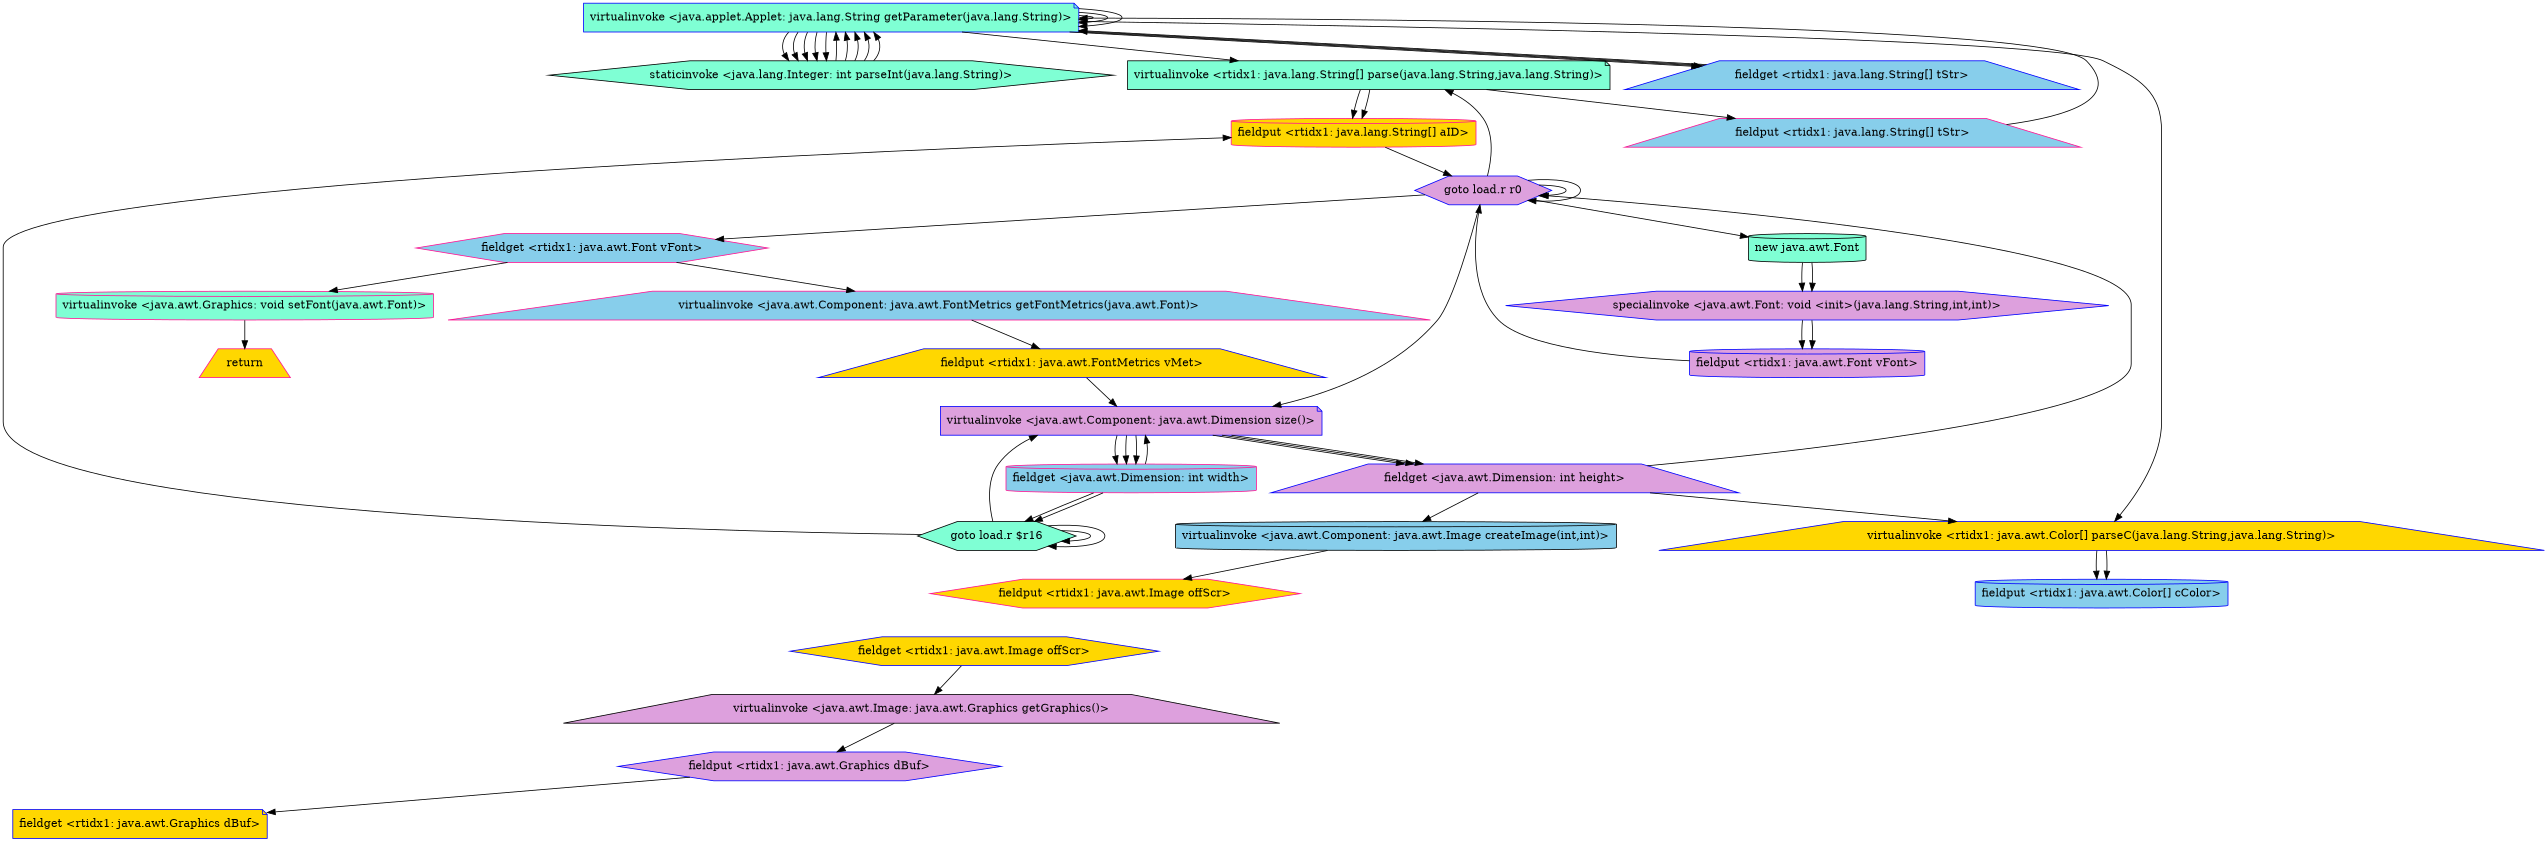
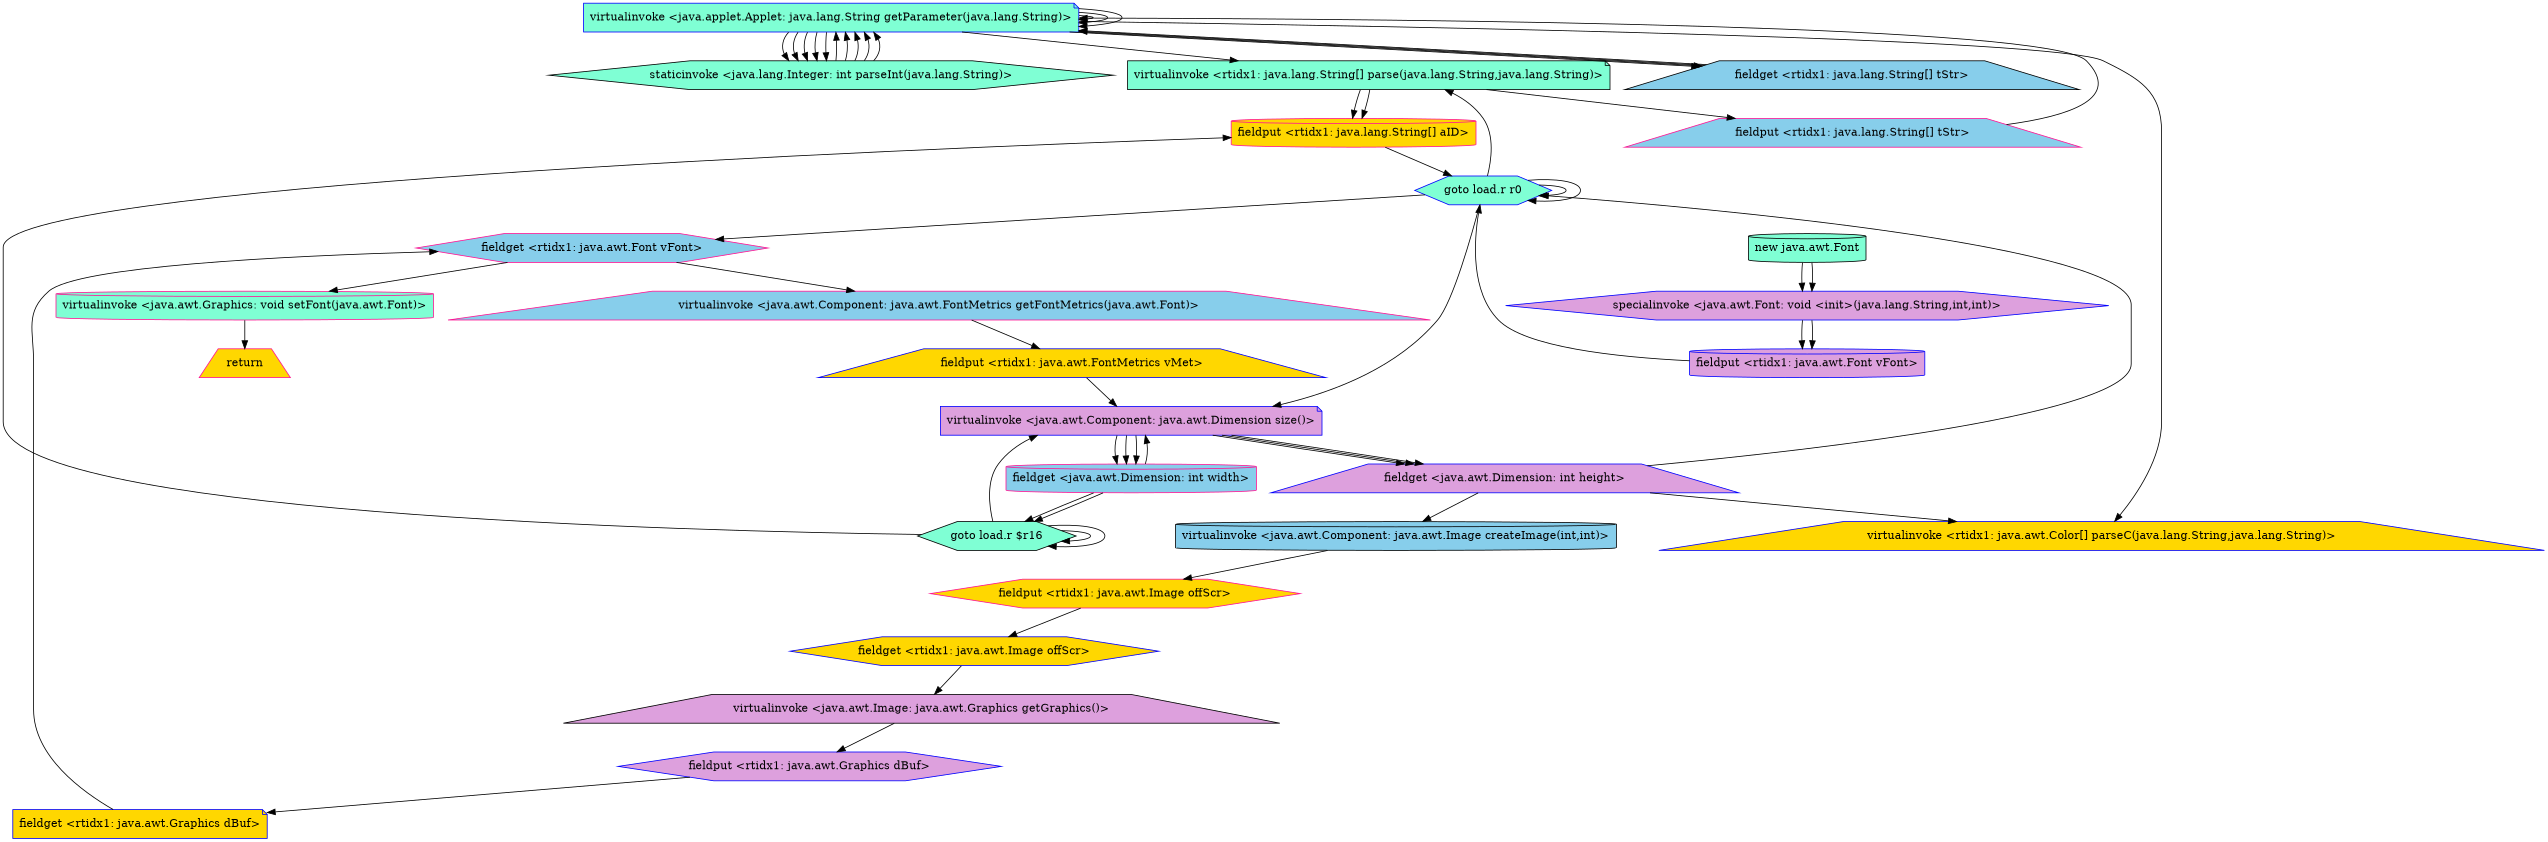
  digraph {
    node [color=blue fillcolor=aquamarine shape=hexagon style=filled]
    "virtualinvoke <java.applet.Applet: java.lang.String getParameter(java.lang.String)>" [shape=note]
    "staticinvoke <java.lang.Integer: int parseInt(java.lang.String)>" [color=black]
    "virtualinvoke <rtidx1: java.lang.String[] parse(java.lang.String,java.lang.String)>" [color=black shape=note]
-   "fieldget <rtidx1: java.lang.String[] tStr>" [fillcolor=skyblue shape=trapezium]
+   "fieldget <rtidx1: java.lang.String[] tStr>" [color=black fillcolor=skyblue shape=trapezium]
    "virtualinvoke <rtidx1: java.awt.Color[] parseC(java.lang.String,java.lang.String)>" [fillcolor=gold shape=trapezium]
    "fieldput <rtidx1: java.lang.String[] aID>" [color=deeppink fillcolor=gold shape=cylinder]
    "fieldput <rtidx1: java.lang.String[] tStr>" [color=deeppink fillcolor=skyblue shape=trapezium]
-   "fieldput <rtidx1: java.awt.Color[] cColor>" [fillcolor=skyblue shape=cylinder]
-   "goto load.r r0" [fillcolor=plum]
+   "goto load.r r0"
    "virtualinvoke <java.awt.Component: java.awt.Dimension size()>" [fillcolor=plum shape=note]
    "new java.awt.Font" [color=black shape=cylinder]
    "fieldget <rtidx1: java.awt.Font vFont>" [color=deeppink fillcolor=skyblue]
    "fieldget <java.awt.Dimension: int width>" [color=deeppink fillcolor=skyblue shape=cylinder]
    "fieldget <java.awt.Dimension: int height>" [fillcolor=plum shape=trapezium]
    "specialinvoke <java.awt.Font: void <init>(java.lang.String,int,int)>" [fillcolor=plum]
    "virtualinvoke <java.awt.Component: java.awt.FontMetrics getFontMetrics(java.awt.Font)>" [color=deeppink fillcolor=skyblue shape=trapezium]
    "virtualinvoke <java.awt.Graphics: void setFont(java.awt.Font)>" [color=deeppink shape=cylinder]
    "goto load.r $r16" [color=black]
    "virtualinvoke <java.awt.Component: java.awt.Image createImage(int,int)>" [color=black fillcolor=skyblue shape=cylinder]
    "fieldput <rtidx1: java.awt.Font vFont>" [fillcolor=plum shape=cylinder]
    "fieldput <rtidx1: java.awt.FontMetrics vMet>" [fillcolor=gold shape=trapezium]
    return [color=deeppink fillcolor=gold shape=trapezium]
    "fieldput <rtidx1: java.awt.Image offScr>" [color=deeppink fillcolor=gold]
    "fieldget <rtidx1: java.awt.Image offScr>" [fillcolor=gold]
    "virtualinvoke <java.awt.Image: java.awt.Graphics getGraphics()>" [color=black fillcolor=plum shape=trapezium]
    "fieldput <rtidx1: java.awt.Graphics dBuf>" [fillcolor=plum]
    "fieldget <rtidx1: java.awt.Graphics dBuf>" [fillcolor=gold shape=note]
    "virtualinvoke <java.applet.Applet: java.lang.String getParameter(java.lang.String)>" -> "virtualinvoke <java.applet.Applet: java.lang.String getParameter(java.lang.String)>"
    "virtualinvoke <java.applet.Applet: java.lang.String getParameter(java.lang.String)>" -> "virtualinvoke <java.applet.Applet: java.lang.String getParameter(java.lang.String)>"
    "virtualinvoke <java.applet.Applet: java.lang.String getParameter(java.lang.String)>" -> "virtualinvoke <java.applet.Applet: java.lang.String getParameter(java.lang.String)>"
    "virtualinvoke <java.applet.Applet: java.lang.String getParameter(java.lang.String)>" -> "staticinvoke <java.lang.Integer: int parseInt(java.lang.String)>"
    "virtualinvoke <java.applet.Applet: java.lang.String getParameter(java.lang.String)>" -> "staticinvoke <java.lang.Integer: int parseInt(java.lang.String)>"
    "virtualinvoke <java.applet.Applet: java.lang.String getParameter(java.lang.String)>" -> "staticinvoke <java.lang.Integer: int parseInt(java.lang.String)>"
    "virtualinvoke <java.applet.Applet: java.lang.String getParameter(java.lang.String)>" -> "staticinvoke <java.lang.Integer: int parseInt(java.lang.String)>"
    "virtualinvoke <java.applet.Applet: java.lang.String getParameter(java.lang.String)>" -> "staticinvoke <java.lang.Integer: int parseInt(java.lang.String)>"
    "virtualinvoke <java.applet.Applet: java.lang.String getParameter(java.lang.String)>" -> "virtualinvoke <rtidx1: java.lang.String[] parse(java.lang.String,java.lang.String)>"
    "virtualinvoke <java.applet.Applet: java.lang.String getParameter(java.lang.String)>" -> "fieldget <rtidx1: java.lang.String[] tStr>"
    "virtualinvoke <java.applet.Applet: java.lang.String getParameter(java.lang.String)>" -> "fieldget <rtidx1: java.lang.String[] tStr>"
    "virtualinvoke <java.applet.Applet: java.lang.String getParameter(java.lang.String)>" -> "virtualinvoke <rtidx1: java.awt.Color[] parseC(java.lang.String,java.lang.String)>"
    "staticinvoke <java.lang.Integer: int parseInt(java.lang.String)>" -> "virtualinvoke <java.applet.Applet: java.lang.String getParameter(java.lang.String)>"
    "staticinvoke <java.lang.Integer: int parseInt(java.lang.String)>" -> "virtualinvoke <java.applet.Applet: java.lang.String getParameter(java.lang.String)>"
    "staticinvoke <java.lang.Integer: int parseInt(java.lang.String)>" -> "virtualinvoke <java.applet.Applet: java.lang.String getParameter(java.lang.String)>"
    "staticinvoke <java.lang.Integer: int parseInt(java.lang.String)>" -> "virtualinvoke <java.applet.Applet: java.lang.String getParameter(java.lang.String)>"
    "staticinvoke <java.lang.Integer: int parseInt(java.lang.String)>" -> "virtualinvoke <java.applet.Applet: java.lang.String getParameter(java.lang.String)>"
    "virtualinvoke <rtidx1: java.lang.String[] parse(java.lang.String,java.lang.String)>" -> "fieldput <rtidx1: java.lang.String[] aID>"
    "virtualinvoke <rtidx1: java.lang.String[] parse(java.lang.String,java.lang.String)>" -> "fieldput <rtidx1: java.lang.String[] aID>"
    "virtualinvoke <rtidx1: java.lang.String[] parse(java.lang.String,java.lang.String)>" -> "fieldput <rtidx1: java.lang.String[] tStr>"
    "fieldget <rtidx1: java.lang.String[] tStr>" -> "virtualinvoke <java.applet.Applet: java.lang.String getParameter(java.lang.String)>"
    "fieldget <rtidx1: java.lang.String[] tStr>" -> "virtualinvoke <java.applet.Applet: java.lang.String getParameter(java.lang.String)>"
-   "virtualinvoke <rtidx1: java.awt.Color[] parseC(java.lang.String,java.lang.String)>" -> "fieldput <rtidx1: java.awt.Color[] cColor>"
-   "virtualinvoke <rtidx1: java.awt.Color[] parseC(java.lang.String,java.lang.String)>" -> "fieldput <rtidx1: java.awt.Color[] cColor>"
    "fieldput <rtidx1: java.lang.String[] aID>" -> "goto load.r r0"
    "fieldput <rtidx1: java.lang.String[] tStr>" -> "virtualinvoke <java.applet.Applet: java.lang.String getParameter(java.lang.String)>"
    "goto load.r r0" -> "virtualinvoke <rtidx1: java.lang.String[] parse(java.lang.String,java.lang.String)>"
    "goto load.r r0" -> "goto load.r r0"
    "goto load.r r0" -> "goto load.r r0"
    "goto load.r r0" -> "virtualinvoke <java.awt.Component: java.awt.Dimension size()>"
-   "goto load.r r0" -> "new java.awt.Font"
    "goto load.r r0" -> "fieldget <rtidx1: java.awt.Font vFont>"
    "virtualinvoke <java.awt.Component: java.awt.Dimension size()>" -> "fieldget <java.awt.Dimension: int width>"
    "virtualinvoke <java.awt.Component: java.awt.Dimension size()>" -> "fieldget <java.awt.Dimension: int width>"
    "virtualinvoke <java.awt.Component: java.awt.Dimension size()>" -> "fieldget <java.awt.Dimension: int width>"
    "virtualinvoke <java.awt.Component: java.awt.Dimension size()>" -> "fieldget <java.awt.Dimension: int height>"
    "virtualinvoke <java.awt.Component: java.awt.Dimension size()>" -> "fieldget <java.awt.Dimension: int height>"
    "virtualinvoke <java.awt.Component: java.awt.Dimension size()>" -> "fieldget <java.awt.Dimension: int height>"
    "new java.awt.Font" -> "specialinvoke <java.awt.Font: void <init>(java.lang.String,int,int)>"
    "new java.awt.Font" -> "specialinvoke <java.awt.Font: void <init>(java.lang.String,int,int)>"
    "fieldget <rtidx1: java.awt.Font vFont>" -> "virtualinvoke <java.awt.Component: java.awt.FontMetrics getFontMetrics(java.awt.Font)>"
    "fieldget <rtidx1: java.awt.Font vFont>" -> "virtualinvoke <java.awt.Graphics: void setFont(java.awt.Font)>"
    "fieldget <java.awt.Dimension: int width>" -> "virtualinvoke <java.awt.Component: java.awt.Dimension size()>"
    "fieldget <java.awt.Dimension: int width>" -> "goto load.r $r16"
    "fieldget <java.awt.Dimension: int width>" -> "goto load.r $r16"
    "fieldget <java.awt.Dimension: int height>" -> "virtualinvoke <rtidx1: java.awt.Color[] parseC(java.lang.String,java.lang.String)>"
    "fieldget <java.awt.Dimension: int height>" -> "goto load.r r0"
    "fieldget <java.awt.Dimension: int height>" -> "virtualinvoke <java.awt.Component: java.awt.Image createImage(int,int)>"
    "specialinvoke <java.awt.Font: void <init>(java.lang.String,int,int)>" -> "fieldput <rtidx1: java.awt.Font vFont>"
    "specialinvoke <java.awt.Font: void <init>(java.lang.String,int,int)>" -> "fieldput <rtidx1: java.awt.Font vFont>"
    "virtualinvoke <java.awt.Component: java.awt.FontMetrics getFontMetrics(java.awt.Font)>" -> "fieldput <rtidx1: java.awt.FontMetrics vMet>"
    "virtualinvoke <java.awt.Graphics: void setFont(java.awt.Font)>" -> return
    "goto load.r $r16" -> "fieldput <rtidx1: java.lang.String[] aID>"
    "goto load.r $r16" -> "virtualinvoke <java.awt.Component: java.awt.Dimension size()>"
    "goto load.r $r16" -> "goto load.r $r16"
    "goto load.r $r16" -> "goto load.r $r16"
    "virtualinvoke <java.awt.Component: java.awt.Image createImage(int,int)>" -> "fieldput <rtidx1: java.awt.Image offScr>"
    "fieldput <rtidx1: java.awt.Font vFont>" -> "goto load.r r0"
    "fieldput <rtidx1: java.awt.FontMetrics vMet>" -> "virtualinvoke <java.awt.Component: java.awt.Dimension size()>"
+   "fieldput <rtidx1: java.awt.Image offScr>" -> "fieldget <rtidx1: java.awt.Image offScr>"
    "fieldget <rtidx1: java.awt.Image offScr>" -> "virtualinvoke <java.awt.Image: java.awt.Graphics getGraphics()>"
    "virtualinvoke <java.awt.Image: java.awt.Graphics getGraphics()>" -> "fieldput <rtidx1: java.awt.Graphics dBuf>"
    "fieldput <rtidx1: java.awt.Graphics dBuf>" -> "fieldget <rtidx1: java.awt.Graphics dBuf>"
+   "fieldget <rtidx1: java.awt.Graphics dBuf>" -> "fieldget <rtidx1: java.awt.Font vFont>"
  }
